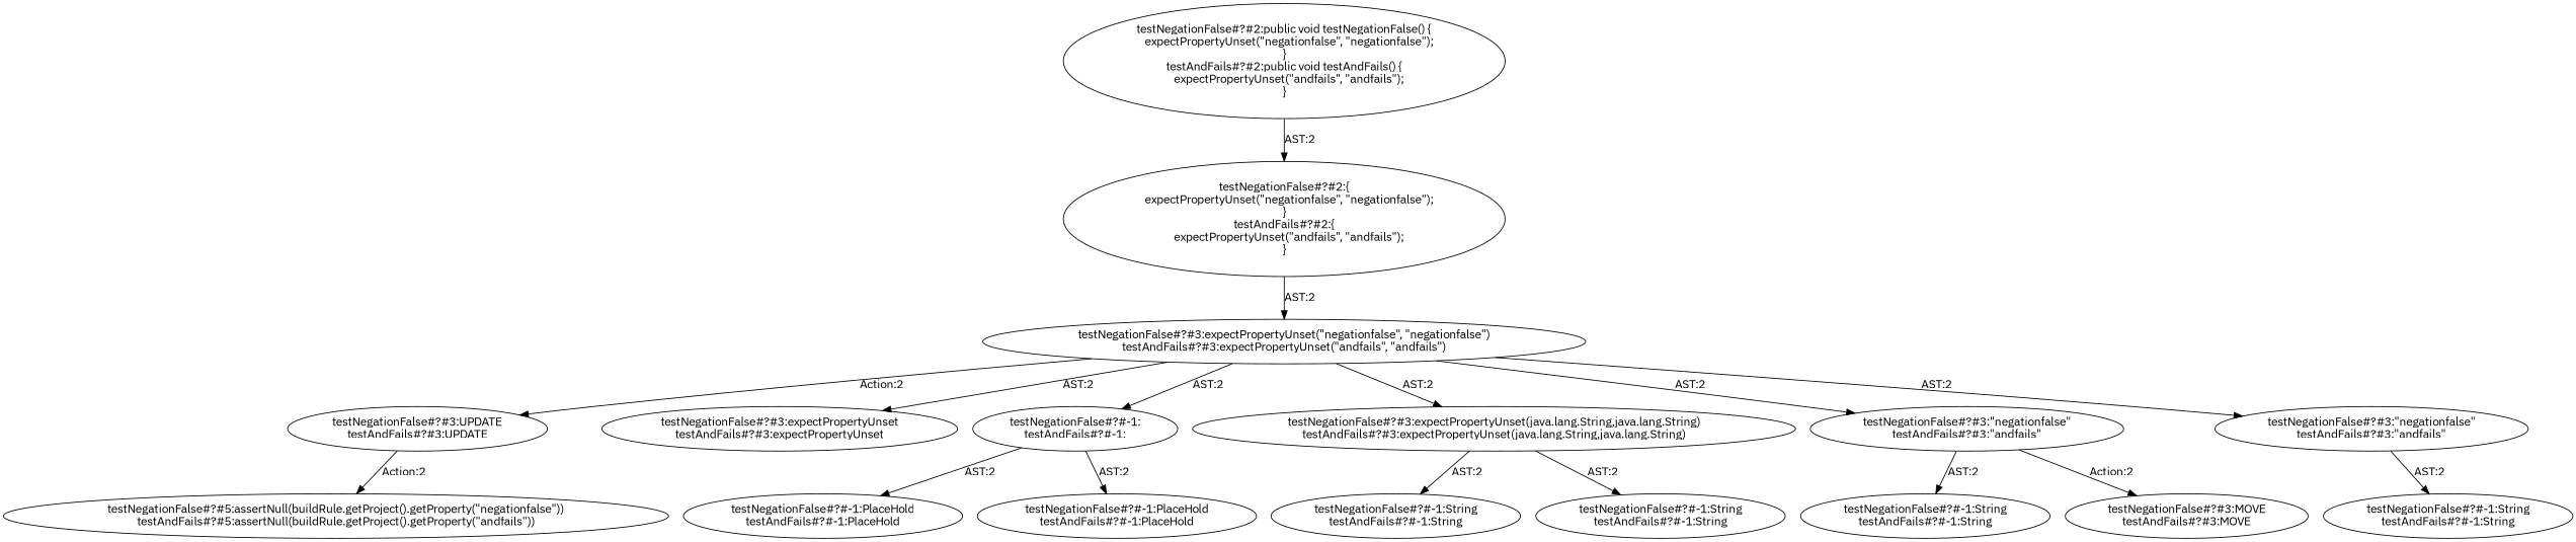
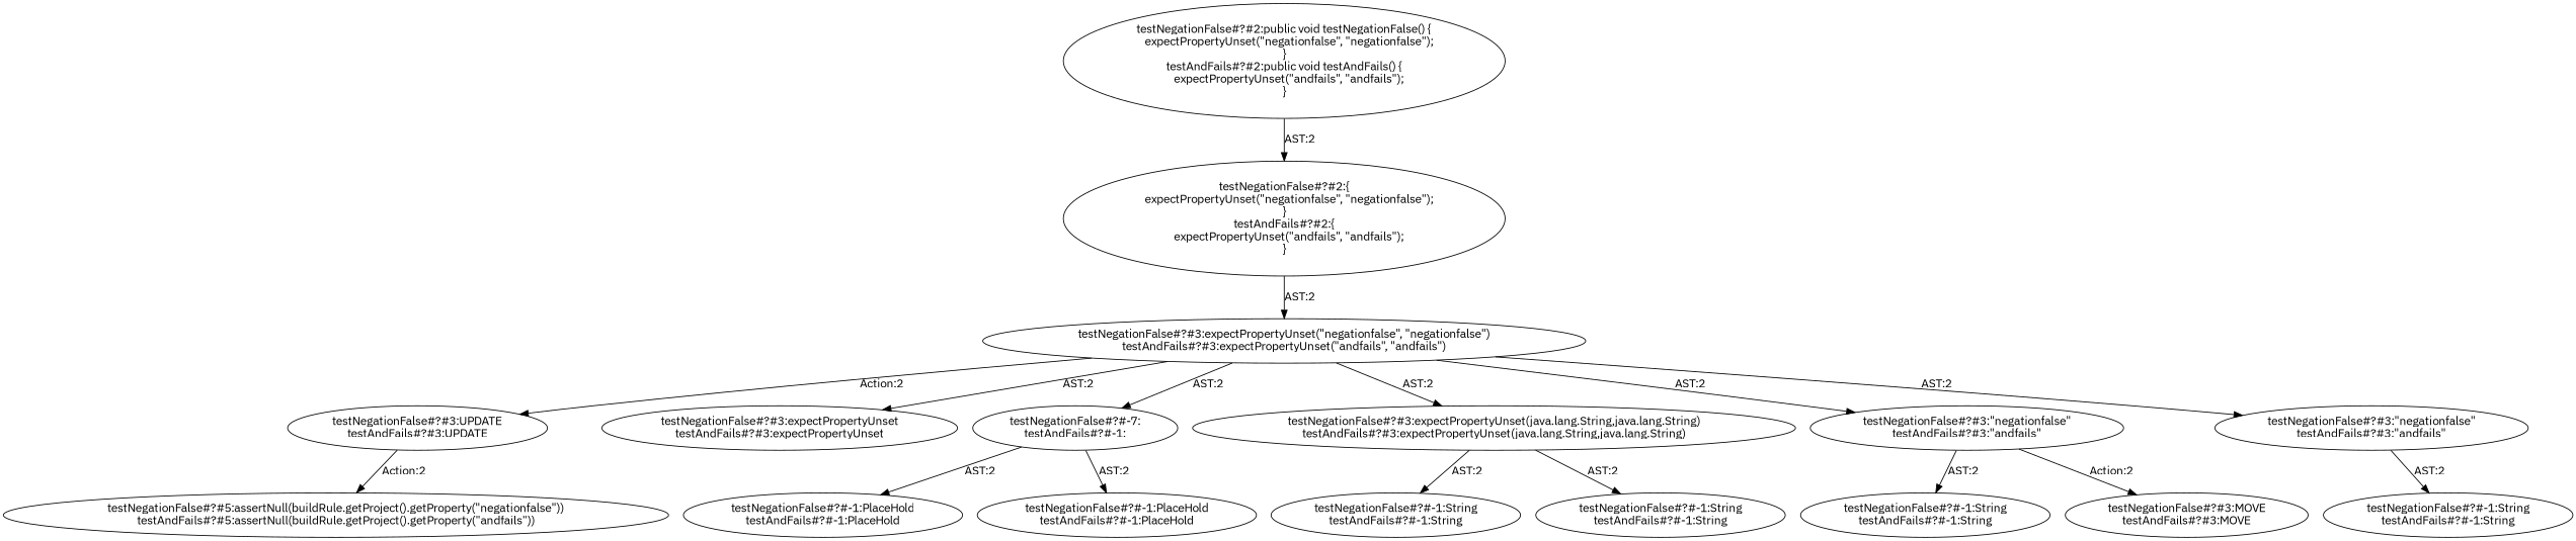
  digraph {
    fontname="IBM Plex Sans"
    node [shape=ellipse fontname="IBM Plex Sans"]
    edge [fontname="IBM Plex Sans"]
    n1 [label="testNegationFalse#?#3:UPDATE\ntestAndFails#?#3:UPDATE"]
    n2 [label="testNegationFalse#?#5:assertNull(buildRule.getProject().getProperty(\"negationfalse\"))\ntestAndFails#?#5:assertNull(buildRule.getProject().getProperty(\"andfails\"))"]
    n3 [label="testNegationFalse#?#3:expectPropertyUnset(\"negationfalse\", \"negationfalse\")\ntestAndFails#?#3:expectPropertyUnset(\"andfails\", \"andfails\")"]
    n4 [label="testNegationFalse#?#3:expectPropertyUnset\ntestAndFails#?#3:expectPropertyUnset"]
-   n5 [label="testNegationFalse#?#-1:\ntestAndFails#?#-1:"]
+   n5 [label="testNegationFalse#?#-7:\ntestAndFails#?#-1:"]
    n6 [label="testNegationFalse#?#3:expectPropertyUnset(java.lang.String,java.lang.String)\ntestAndFails#?#3:expectPropertyUnset(java.lang.String,java.lang.String)"]
    n7 [label="testNegationFalse#?#3:\"negationfalse\"\ntestAndFails#?#3:\"andfails\""]
    n8 [label="testNegationFalse#?#3:\"negationfalse\"\ntestAndFails#?#3:\"andfails\""]
    n9 [label="testNegationFalse#?#2:\{\n    expectPropertyUnset(\"negationfalse\", \"negationfalse\");\n\}\ntestAndFails#?#2:\{\n    expectPropertyUnset(\"andfails\", \"andfails\");\n\}"]
    n10 [label="testNegationFalse#?#2:public void testNegationFalse() \{\n    expectPropertyUnset(\"negationfalse\", \"negationfalse\");\n\}\ntestAndFails#?#2:public void testAndFails() \{\n    expectPropertyUnset(\"andfails\", \"andfails\");\n\}"]
    n11 [label="testNegationFalse#?#-1:PlaceHold\ntestAndFails#?#-1:PlaceHold"]
    n12 [label="testNegationFalse#?#-1:PlaceHold\ntestAndFails#?#-1:PlaceHold"]
    n13 [label="testNegationFalse#?#-1:String\ntestAndFails#?#-1:String"]
    n14 [label="testNegationFalse#?#-1:String\ntestAndFails#?#-1:String"]
    n15 [label="testNegationFalse#?#-1:String\ntestAndFails#?#-1:String"]
    n16 [label="testNegationFalse#?#3:MOVE\ntestAndFails#?#3:MOVE"]
    n17 [label="testNegationFalse#?#-1:String\ntestAndFails#?#-1:String"]
    n1 -> n2 [label="Action:2"]
    n3 -> n1 [label="Action:2"]
    n3 -> n4 [label="AST:2"]
    n3 -> n5 [label="AST:2"]
    n3 -> n6 [label="AST:2"]
    n3 -> n7 [label="AST:2"]
    n3 -> n8 [label="AST:2"]
    n5 -> n11 [label="AST:2"]
    n5 -> n12 [label="AST:2"]
    n6 -> n13 [label="AST:2"]
    n6 -> n14 [label="AST:2"]
    n7 -> n15 [label="AST:2"]
    n7 -> n16 [label="Action:2"]
    n8 -> n17 [label="AST:2"]
    n9 -> n3 [label="AST:2"]
    n10 -> n9 [label="AST:2"]
  }
